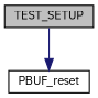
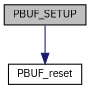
  digraph {
    rankdir=TB
    fontname="IBM Plex Sans"
    node [color=black fontname="IBM Plex Sans" fontsize=10 shape=record style=filled]
-   n1 [fillcolor=grey75 fontcolor=black height=0.2 label=TEST_SETUP width=0.4]
+   n1 [fillcolor=grey75 fontcolor=black height=0.2 label=PBUF_SETUP width=0.4]
    n2 [fillcolor=white height=0.2 label=PBUF_reset width=0.4]
    n1 -> n2 [color=midnightblue fontname="IBM Plex Sans" fontsize=10 labelfontname=Helvetica labelfontsize=10 style=solid]
  }
